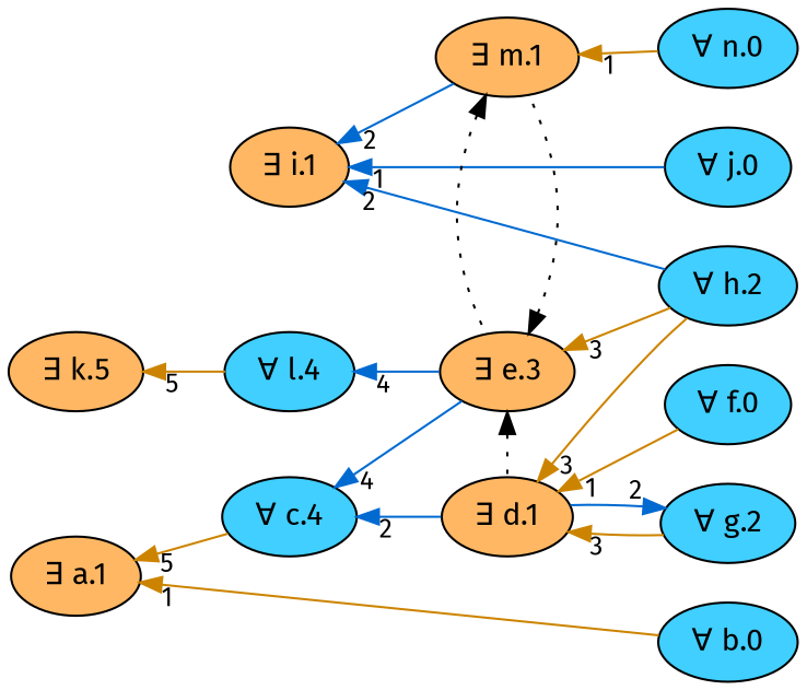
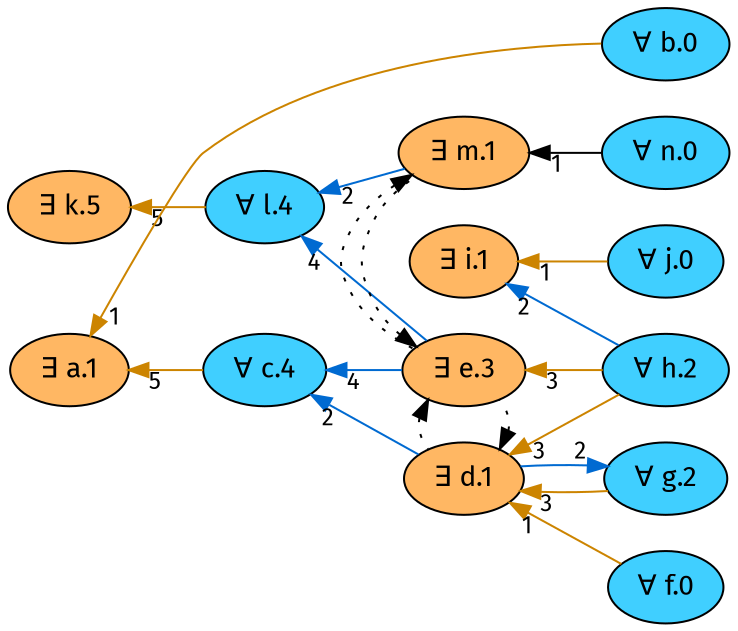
  digraph {
    fontname="Fira Sans"
    rankdir=LR
    node [fillcolor="#40cfff" fontname="Fira Sans" fontsize=14 style=filled]
    edge [color="#cc8400" dir=back fontname="Fira Sans" fontsize=12 labeldistance=1.5 style=solid]
    n1 [label="∀ n.0"]
    n2 [label="∀ b.0"]
    n3 [label="∀ f.0"]
    n4 [label="∀ j.0"]
    n5 [fillcolor="#ffb763" label="∃ k.5"]
    n6 [label="∀ l.4"]
    n7 [fillcolor="#ffb763" label="∃ i.1"]
    n8 [label="∀ h.2"]
    n9 [fillcolor="#ffb763" label="∃ d.1"]
    n10 [label="∀ g.2"]
    n11 [fillcolor="#ffb763" label="∃ e.3"]
    n12 [fillcolor="#ffb763" label="∃ m.1"]
    n13 [fillcolor="#ffb763" label="∃ a.1"]
    n14 [label="∀ c.4"]
    subgraph sub_1 {
      rank=max
      n1
      n2
      n3
      n4
    }
    subgraph sub_2 {
      rank=min
      n5
    }
    n5 -> n6 [taillabel=5]
    n6 -> n11 [color="#006ad1" taillabel=4]
-   n7 -> n12 [color="#006ad1" taillabel=2]
-   n7 -> n4 [color="#006ad1" taillabel=1]
+   n6 -> n12 [color="#006ad1" taillabel=2]
+   n7 -> n4 [taillabel=1]
    n7 -> n8 [color="#006ad1" taillabel=2]
    n9 -> n3 [taillabel=1]
    n9 -> n8 [taillabel=3]
    n9 -> n10 [taillabel=3]
+   n9 -> n11 [color=black constraint=false style=dotted]
    n10 -> n9 [color="#006ad1" taillabel=2]
    n11 -> n8 [taillabel=3]
    n11 -> n9 [color=black constraint=false style=dotted]
    n11 -> n12 [color=black constraint=false style=dotted]
-   n12 -> n1 [taillabel=1]
+   n12 -> n1 [color=black taillabel=1]
    n12 -> n11 [color=black constraint=false style=dotted]
    n13 -> n2 [taillabel=1]
    n13 -> n14 [taillabel=5]
    n14 -> n9 [color="#006ad1" taillabel=2]
    n14 -> n11 [color="#006ad1" taillabel=4]
  }
